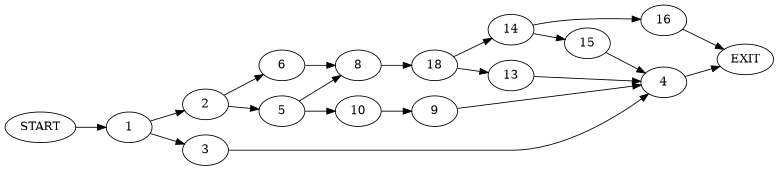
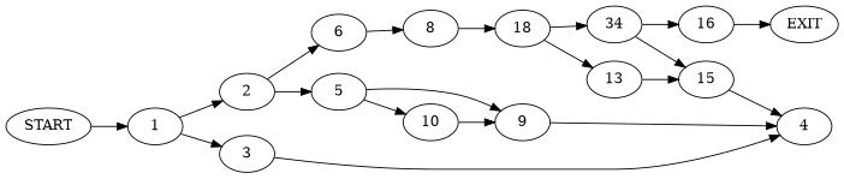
  digraph {
    rankdir=LR
    n1 [label=START]
    1
    2
    3
    n5 [label=EXIT]
    5
    6
    4
    9
    10
    8
    n12 [label=18]
    13
-   14
+   14 [label=34]
    15
    16
    n1 -> 1
    1 -> 2
    1 -> 3
    2 -> 5
    2 -> 6
    3 -> 4
-   5 -> 8
+   5 -> 9
    5 -> 10
    6 -> 8
-   4 -> n5
    9 -> 4
    10 -> 9
    8 -> n12
    n12 -> 13
    n12 -> 14
-   13 -> 4
+   13 -> 15
    14 -> 15
    14 -> 16
    15 -> 4
    16 -> n5
  }
